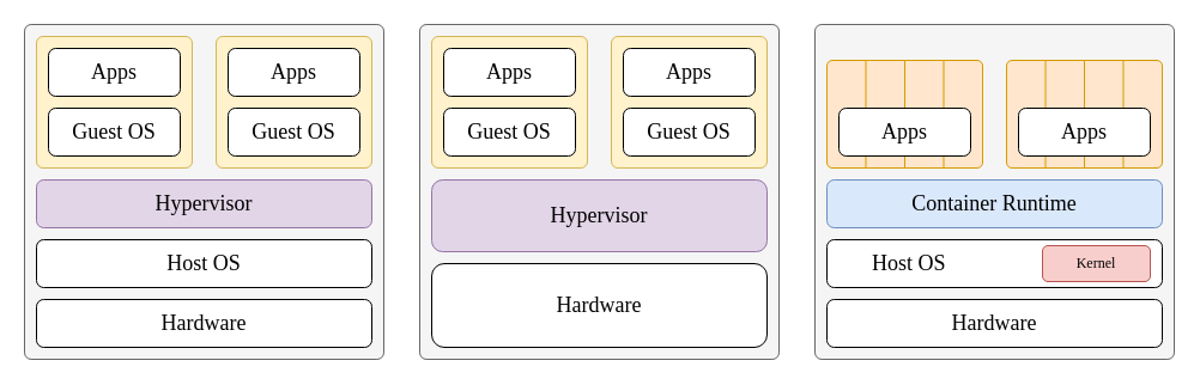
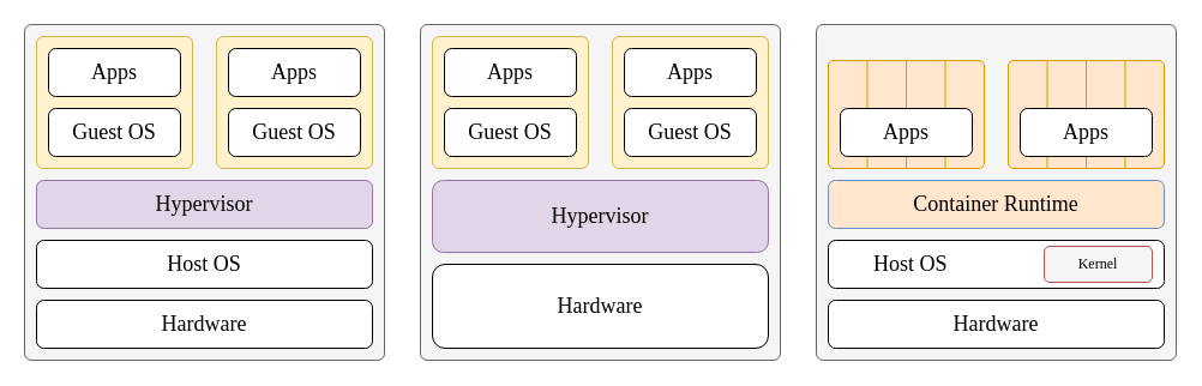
  <mxCell id="0" />
  <mxCell id="1" parent="0" />
  <mxCell id="2" value="" style="rounded=1;whiteSpace=wrap;html=1;fillColor=#f5f5f5;strokeColor=#666666;arcSize=2;fontColor=#333333;" parent="1" vertex="1"><mxGeometry x="20" y="20" width="300" height="280" as="geometry" /></mxCell>
  <mxCell id="3" value="" style="rounded=1;whiteSpace=wrap;html=1;fillColor=#fff2cc;strokeColor=#d6b656;arcSize=5;" parent="1" vertex="1"><mxGeometry x="30" y="30" width="130" height="110" as="geometry" /></mxCell>
  <mxCell id="4" value="Hardware" style="rounded=1;whiteSpace=wrap;html=1;fontFamily=Source Code Pro;fontSource=https%3A%2F%2Ffonts.googleapis.com%2Fcss%3Ffamily%3DSource%2BCode%2BPro;fontSize=18;" parent="1" vertex="1"><mxGeometry x="30" y="250" width="280" height="40" as="geometry" /></mxCell>
  <mxCell id="5" value="Host OS" style="rounded=1;whiteSpace=wrap;html=1;fontFamily=Source Code Pro;fontSource=https%3A%2F%2Ffonts.googleapis.com%2Fcss%3Ffamily%3DSource%2BCode%2BPro;fontSize=18;" parent="1" vertex="1"><mxGeometry x="30" y="200" width="280" height="40" as="geometry" /></mxCell>
  <mxCell id="6" value="Hypervisor" style="rounded=1;whiteSpace=wrap;html=1;fontFamily=Source Code Pro;fontSource=https%3A%2F%2Ffonts.googleapis.com%2Fcss%3Ffamily%3DSource%2BCode%2BPro;fontSize=18;fillColor=#e1d5e7;strokeColor=#9673a6;" parent="1" vertex="1"><mxGeometry x="30" y="150" width="280" height="40" as="geometry" /></mxCell>
  <mxCell id="7" value="" style="rounded=1;whiteSpace=wrap;html=1;fillColor=#fff2cc;strokeColor=#d6b656;arcSize=5;" parent="1" vertex="1"><mxGeometry x="180" y="30" width="130" height="110" as="geometry" /></mxCell>
  <mxCell id="8" value="Guest OS" style="rounded=1;whiteSpace=wrap;html=1;fontFamily=Source Code Pro;fontSource=https%3A%2F%2Ffonts.googleapis.com%2Fcss%3Ffamily%3DSource%2BCode%2BPro;fontSize=18;" parent="1" vertex="1"><mxGeometry x="190" y="90" width="110" height="40" as="geometry" /></mxCell>
  <mxCell id="9" value="&lt;div&gt;&lt;span style=&quot;background-color: transparent; color: light-dark(rgb(0, 0, 0), rgb(255, 255, 255));&quot;&gt;Apps&lt;/span&gt;&lt;/div&gt;" style="rounded=1;whiteSpace=wrap;html=1;fontFamily=Source Code Pro;fontSource=https%3A%2F%2Ffonts.googleapis.com%2Fcss%3Ffamily%3DSource%2BCode%2BPro;fontSize=18;" parent="1" vertex="1"><mxGeometry x="190" y="40" width="110" height="40" as="geometry" /></mxCell>
  <mxCell id="10" value="Guest OS" style="rounded=1;whiteSpace=wrap;html=1;fontFamily=Source Code Pro;fontSource=https%3A%2F%2Ffonts.googleapis.com%2Fcss%3Ffamily%3DSource%2BCode%2BPro;fontSize=18;" parent="1" vertex="1"><mxGeometry x="40" y="90" width="110" height="40" as="geometry" /></mxCell>
  <mxCell id="11" value="Apps" style="rounded=1;whiteSpace=wrap;html=1;fontFamily=Source Code Pro;fontSource=https%3A%2F%2Ffonts.googleapis.com%2Fcss%3Ffamily%3DSource%2BCode%2BPro;fontSize=18;" parent="1" vertex="1"><mxGeometry x="40" y="40" width="110" height="40" as="geometry" /></mxCell>
  <mxCell id="12" value="" style="rounded=1;whiteSpace=wrap;html=1;fillColor=#f5f5f5;strokeColor=#666666;arcSize=2;fontColor=#333333;" parent="1" vertex="1"><mxGeometry x="350" y="20" width="300" height="280" as="geometry" /></mxCell>
  <mxCell id="13" value="" style="rounded=1;whiteSpace=wrap;html=1;fillColor=#fff2cc;strokeColor=#d6b656;arcSize=5;" parent="1" vertex="1"><mxGeometry x="360" y="30" width="130" height="110" as="geometry" /></mxCell>
  <mxCell id="14" value="Hardware" style="rounded=1;whiteSpace=wrap;html=1;fontFamily=Source Code Pro;fontSource=https%3A%2F%2Ffonts.googleapis.com%2Fcss%3Ffamily%3DSource%2BCode%2BPro;fontSize=18;" parent="1" vertex="1"><mxGeometry x="360" y="220" width="280" height="70" as="geometry" /></mxCell>
  <mxCell id="15" value="Hypervisor" style="rounded=1;whiteSpace=wrap;html=1;fontFamily=Source Code Pro;fontSource=https%3A%2F%2Ffonts.googleapis.com%2Fcss%3Ffamily%3DSource%2BCode%2BPro;fontSize=18;fillColor=#e1d5e7;strokeColor=#9673a6;" parent="1" vertex="1"><mxGeometry x="360" y="150" width="280" height="60" as="geometry" /></mxCell>
  <mxCell id="16" value="" style="rounded=1;whiteSpace=wrap;html=1;fillColor=#fff2cc;strokeColor=#d6b656;arcSize=5;" parent="1" vertex="1"><mxGeometry x="510" y="30" width="130" height="110" as="geometry" /></mxCell>
  <mxCell id="17" value="Guest OS" style="rounded=1;whiteSpace=wrap;html=1;fontFamily=Source Code Pro;fontSource=https%3A%2F%2Ffonts.googleapis.com%2Fcss%3Ffamily%3DSource%2BCode%2BPro;fontSize=18;" parent="1" vertex="1"><mxGeometry x="520" y="90" width="110" height="40" as="geometry" /></mxCell>
  <mxCell id="18" value="&lt;div&gt;&lt;span style=&quot;background-color: transparent; color: light-dark(rgb(0, 0, 0), rgb(255, 255, 255));&quot;&gt;Apps&lt;/span&gt;&lt;/div&gt;" style="rounded=1;whiteSpace=wrap;html=1;fontFamily=Source Code Pro;fontSource=https%3A%2F%2Ffonts.googleapis.com%2Fcss%3Ffamily%3DSource%2BCode%2BPro;fontSize=18;" parent="1" vertex="1"><mxGeometry x="520" y="40" width="110" height="40" as="geometry" /></mxCell>
  <mxCell id="19" value="Guest OS" style="rounded=1;whiteSpace=wrap;html=1;fontFamily=Source Code Pro;fontSource=https%3A%2F%2Ffonts.googleapis.com%2Fcss%3Ffamily%3DSource%2BCode%2BPro;fontSize=18;" parent="1" vertex="1"><mxGeometry x="370" y="90" width="110" height="40" as="geometry" /></mxCell>
  <mxCell id="20" value="Apps" style="rounded=1;whiteSpace=wrap;html=1;fontFamily=Source Code Pro;fontSource=https%3A%2F%2Ffonts.googleapis.com%2Fcss%3Ffamily%3DSource%2BCode%2BPro;fontSize=18;" parent="1" vertex="1"><mxGeometry x="370" y="40" width="110" height="40" as="geometry" /></mxCell>
  <mxCell id="21" value="" style="rounded=1;whiteSpace=wrap;html=1;fillColor=#f5f5f5;strokeColor=#666666;arcSize=2;fontColor=#333333;" parent="1" vertex="1"><mxGeometry x="680" y="20" width="300" height="280" as="geometry" /></mxCell>
  <mxCell id="22" value="" style="rounded=1;whiteSpace=wrap;html=1;fillColor=#ffe6cc;strokeColor=#d79b00;arcSize=5;" parent="1" vertex="1"><mxGeometry x="690" y="50" width="130" height="90" as="geometry" /></mxCell>
  <mxCell id="23" value="Hardware" style="rounded=1;whiteSpace=wrap;html=1;fontFamily=Source Code Pro;fontSource=https%3A%2F%2Ffonts.googleapis.com%2Fcss%3Ffamily%3DSource%2BCode%2BPro;fontSize=18;" parent="1" vertex="1"><mxGeometry x="690" y="250" width="280" height="40" as="geometry" /></mxCell>
  <mxCell id="24" value="&lt;span style=&quot;white-space: pre;&quot;&gt;&#09;&lt;/span&gt;Host OS" style="rounded=1;whiteSpace=wrap;html=1;fontFamily=Source Code Pro;fontSource=https%3A%2F%2Ffonts.googleapis.com%2Fcss%3Ffamily%3DSource%2BCode%2BPro;fontSize=18;align=left;" parent="1" vertex="1"><mxGeometry x="690" y="200" width="280" height="40" as="geometry" /></mxCell>
- <mxCell id="25" value="Container Runtime" style="rounded=1;whiteSpace=wrap;html=1;fontFamily=Source Code Pro;fontSource=https%3A%2F%2Ffonts.googleapis.com%2Fcss%3Ffamily%3DSource%2BCode%2BPro;fontSize=18;fillColor=#dae8fc;strokeColor=#6c8ebf;" parent="1" vertex="1"><mxGeometry x="690" y="150" width="280" height="40" as="geometry" /></mxCell>
+ <mxCell id="25" value="Container Runtime" style="rounded=1;whiteSpace=wrap;html=1;fontFamily=Source Code Pro;fontSource=https%3A%2F%2Ffonts.googleapis.com%2Fcss%3Ffamily%3DSource%2BCode%2BPro;fontSize=18;fillColor=#ffe6cc;strokeColor=#6c8ebf;" parent="1" vertex="1"><mxGeometry x="690" y="150" width="280" height="40" as="geometry" /></mxCell>
  <mxCell id="26" value="" style="rounded=1;whiteSpace=wrap;html=1;fillColor=#ffe6cc;strokeColor=#d79b00;arcSize=5;" parent="1" vertex="1"><mxGeometry x="840" y="50" width="130" height="90" as="geometry" /></mxCell>
- <mxCell id="27" value="Kernel" style="rounded=1;whiteSpace=wrap;html=1;fillColor=#f8cecc;strokeColor=#b85450;fontFamily=Source Code Pro;fontSource=https%3A%2F%2Ffonts.googleapis.com%2Fcss%3Ffamily%3DSource%2BCode%2BPro;" parent="1" vertex="1"><mxGeometry x="870" y="205" width="90" height="30" as="geometry" /></mxCell>
+ <mxCell id="27" value="Kernel" style="rounded=1;whiteSpace=wrap;html=1;fillColor=#f5f5f5;strokeColor=#b85450;fontFamily=Source Code Pro;fontSource=https%3A%2F%2Ffonts.googleapis.com%2Fcss%3Ffamily%3DSource%2BCode%2BPro;" parent="1" vertex="1"><mxGeometry x="870" y="205" width="90" height="30" as="geometry" /></mxCell>
  <mxCell id="28" value="" style="endArrow=none;html=1;rounded=0;exitX=0.25;exitY=0;exitDx=0;exitDy=0;entryX=0.25;entryY=1;entryDx=0;entryDy=0;fillColor=#ffe6cc;strokeColor=#d79b00;" parent="1" source="22" target="22" edge="1"><mxGeometry width="50" height="50" relative="1" as="geometry"><mxPoint x="740" y="170" as="sourcePoint" /><mxPoint x="790" y="120" as="targetPoint" /></mxGeometry></mxCell>
  <mxCell id="29" value="" style="endArrow=none;html=1;rounded=0;exitX=0.75;exitY=0;exitDx=0;exitDy=0;entryX=0.75;entryY=1;entryDx=0;entryDy=0;fillColor=#ffe6cc;strokeColor=#d79b00;" parent="1" source="22" target="22" edge="1"><mxGeometry width="50" height="50" relative="1" as="geometry"><mxPoint x="754.71" y="50" as="sourcePoint" /><mxPoint x="754.71" y="140" as="targetPoint" /></mxGeometry></mxCell>
  <mxCell id="30" value="" style="endArrow=none;html=1;rounded=0;exitX=0.5;exitY=0;exitDx=0;exitDy=0;entryX=0.5;entryY=1;entryDx=0;entryDy=0;fillColor=#ffe6cc;strokeColor=#d79b00;" parent="1" source="22" target="22" edge="1"><mxGeometry width="50" height="50" relative="1" as="geometry"><mxPoint x="743" y="70" as="sourcePoint" /><mxPoint x="743" y="160" as="targetPoint" /></mxGeometry></mxCell>
  <mxCell id="31" value="" style="endArrow=none;html=1;rounded=0;exitX=0.25;exitY=0;exitDx=0;exitDy=0;entryX=0.25;entryY=1;entryDx=0;entryDy=0;fillColor=#ffe6cc;strokeColor=#d79b00;" parent="1" source="26" target="26" edge="1"><mxGeometry width="50" height="50" relative="1" as="geometry"><mxPoint x="753" y="80" as="sourcePoint" /><mxPoint x="753" y="170" as="targetPoint" /></mxGeometry></mxCell>
  <mxCell id="32" value="" style="endArrow=none;html=1;rounded=0;exitX=0.5;exitY=0;exitDx=0;exitDy=0;entryX=0.5;entryY=1;entryDx=0;entryDy=0;fillColor=#ffe6cc;strokeColor=#d79b00;" parent="1" source="26" target="26" edge="1"><mxGeometry width="50" height="50" relative="1" as="geometry"><mxPoint x="883" y="60" as="sourcePoint" /><mxPoint x="883" y="150" as="targetPoint" /></mxGeometry></mxCell>
  <mxCell id="33" value="" style="endArrow=none;html=1;rounded=0;exitX=0.75;exitY=0;exitDx=0;exitDy=0;entryX=0.75;entryY=1;entryDx=0;entryDy=0;fillColor=#ffe6cc;strokeColor=#d79b00;" parent="1" source="26" target="26" edge="1"><mxGeometry width="50" height="50" relative="1" as="geometry"><mxPoint x="915" y="60" as="sourcePoint" /><mxPoint x="915" y="150" as="targetPoint" /></mxGeometry></mxCell>
  <mxCell id="34" value="&lt;div&gt;&lt;span style=&quot;background-color: transparent; color: light-dark(rgb(0, 0, 0), rgb(255, 255, 255));&quot;&gt;Apps&lt;/span&gt;&lt;/div&gt;" style="rounded=1;whiteSpace=wrap;html=1;fontFamily=Source Code Pro;fontSource=https%3A%2F%2Ffonts.googleapis.com%2Fcss%3Ffamily%3DSource%2BCode%2BPro;fontSize=18;" parent="1" vertex="1"><mxGeometry x="850" y="90" width="110" height="40" as="geometry" /></mxCell>
  <mxCell id="35" value="Apps" style="rounded=1;whiteSpace=wrap;html=1;fontFamily=Source Code Pro;fontSource=https%3A%2F%2Ffonts.googleapis.com%2Fcss%3Ffamily%3DSource%2BCode%2BPro;fontSize=18;" parent="1" vertex="1"><mxGeometry x="700" y="90" width="110" height="40" as="geometry" /></mxCell>
